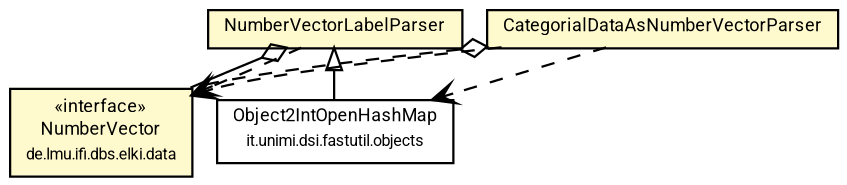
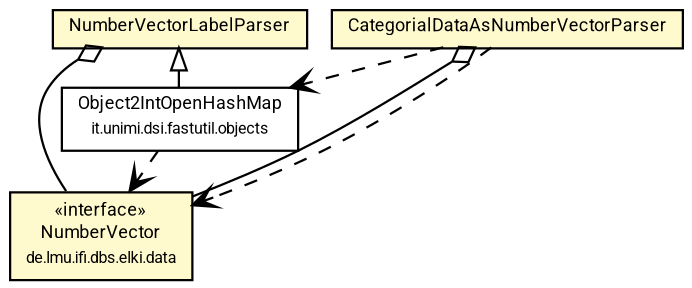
  digraph {
    nodesep=0.15
    rankdir=TB
    ranksep=0.25
    node [fontcolor=black fontname=Roboto fontsize=8 margin=0 shape=plaintext]
    edge [arrowhead=open color=black fontname=Roboto fontsize=7 labelfontname=Roboto labelfontsize=7 weight=4]
    n1 [height=0 label=<<table title="de.lmu.ifi.dbs.elki.data.NumberVector" border="0" cellborder="1" cellspacing="0" cellpadding="2" bgcolor="LemonChiffon" href="../../data/NumberVector.html" target="_parent"> 		<tr><td><table border="0" cellspacing="0" cellpadding="1"> 		<tr><td align="center" balign="center"> &#171;interface&#187; </td></tr> 		<tr><td align="center" balign="center"> <font face="Roboto">NumberVector</font> </td></tr> 		<tr><td align="center" balign="center"> <font face="Roboto" point-size="7.0">de.lmu.ifi.dbs.elki.data</font> </td></tr> 		</table></td></tr> 		</table>> width=0]
    n2 [height=0 label=<<table title="de.lmu.ifi.dbs.elki.datasource.parser.NumberVectorLabelParser" border="0" cellborder="1" cellspacing="0" cellpadding="2" bgcolor="LemonChiffon" href="NumberVectorLabelParser.html" target="_parent"> 		<tr><td><table border="0" cellspacing="0" cellpadding="1"> 		<tr><td align="center" balign="center"> <font face="Roboto">NumberVectorLabelParser</font> </td></tr> 		</table></td></tr> 		</table>> width=0]
    n3 [height=0 label=<<table title="it.unimi.dsi.fastutil.objects.Object2IntOpenHashMap" border="0" cellborder="1" cellspacing="0" cellpadding="2" href="http://docs.oracle.com/javase/7/docs/api/it/unimi/dsi/fastutil/objects/Object2IntOpenHashMap.html" target="_parent"> 		<tr><td><table border="0" cellspacing="0" cellpadding="1"> 		<tr><td align="center" balign="center"> <font face="Roboto">Object2IntOpenHashMap</font> </td></tr> 		<tr><td align="center" balign="center"> <font face="Roboto" point-size="7.0">it.unimi.dsi.fastutil.objects</font> </td></tr> 		</table></td></tr> 		</table>> width=0]
    n4 [height=0 label=<<table title="de.lmu.ifi.dbs.elki.datasource.parser.CategorialDataAsNumberVectorParser" border="0" cellborder="1" cellspacing="0" cellpadding="2" bgcolor="lemonChiffon" href="CategorialDataAsNumberVectorParser.html" target="_parent"> 		<tr><td><table border="0" cellspacing="0" cellpadding="1"> 		<tr><td align="center" balign="center"> <font face="Roboto">CategorialDataAsNumberVectorParser</font> </td></tr> 		</table></td></tr> 		</table>> width=0]
    n2 -> n1 [arrowhead=none arrowtail=ediamond dir=back]
-   n2 -> n1 [style=dashed weight=0]
+   n3 -> n1 [style=dashed weight=0]
    n2 -> n3 [arrowtail=empty dir=back weight=10 arrowhead=""]
-   n4 -> n1 [arrowhead=none arrowtail=ediamond dir=back style=dashed]
+   n4 -> n1 [arrowhead=none arrowtail=ediamond dir=back]
    n4 -> n1 [style=dashed weight=0]
    n4 -> n3 [style=dashed weight=1]
  }
